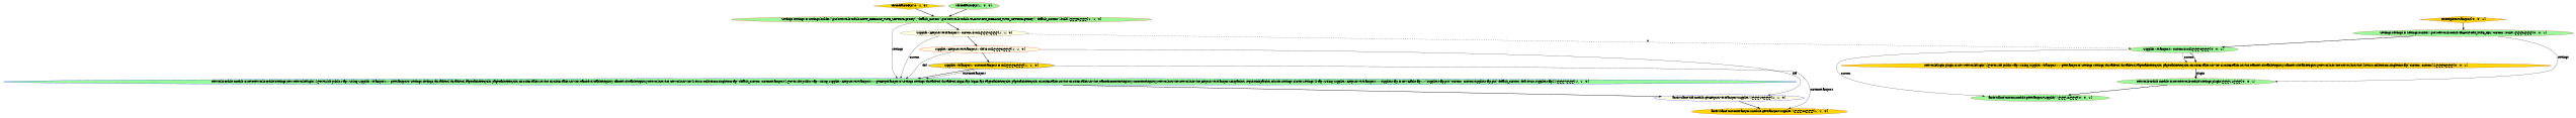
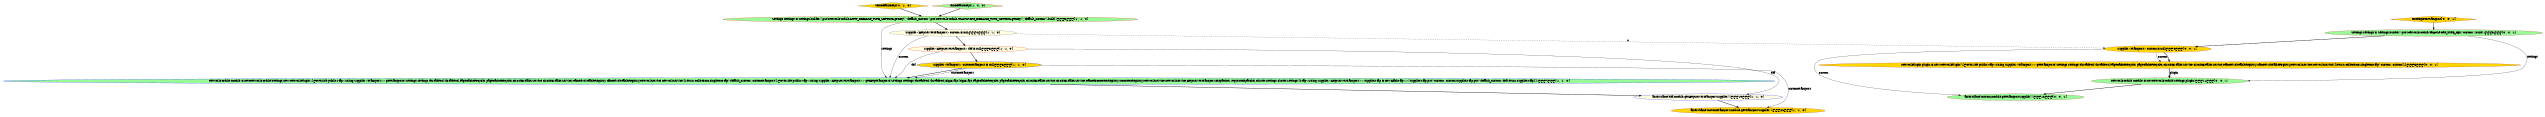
  digraph {
    node [color=brown fillcolor=palegreen shape=ellipse style=filled]
    edge [style=bold]
    n1 [color=red label="Settings settings = Settings.builder().put(NetworkModule.HTTP_DEFAULT_TYPE_SETTING.getKey(),\"default_custom\").put(NetworkModule.TRANSPORT_DEFAULT_TYPE_SETTING.getKey(),\"default_custom\").build()@@@3@@@['1', '1', '0']"]
    n2 [color=blue label="NetworkModule module = newNetworkModule(settings,new NetworkPlugin(){@Override public Map<String,Supplier<Transport>> getTransports(Settings settings,ThreadPool threadPool,PageCacheRecycler pageCacheRecycler,CircuitBreakerService circuitBreakerService,NamedWriteableRegistry namedWriteableRegistry,NetworkService networkService){return Collections.singletonMap(\"default_custom\",customTransport)}@Override public Map<String,Supplier<HttpServerTransport>> getHttpTransports(Settings settings,ThreadPool threadPool,BigArrays bigArrays,PageCacheRecycler pageCacheRecycler,CircuitBreakerService circuitBreakerService,NamedXContentRegistry xContentRegistry,NetworkService networkService,HttpServerTransport.Dispatcher requestDispatcher,ClusterSettings clusterSettings){Map<String,Supplier<HttpServerTransport>> supplierMap = new HashMap<>()supplierMap.put(\"custom\",custom)supplierMap.put(\"default_custom\",def)return supplierMap}})@@@7@@@['1', '1', '0']"]
    n3 [color=gray40 fillcolor=lightyellow label="Supplier<HttpServerTransport> custom = null@@@4@@@['1', '1', '0']"]
    n4 [color=blue fillcolor=lightyellow label="assertSame(def,module.getHttpServerTransportSupplier())@@@19@@@['1', '1', '0']"]
    n5 [color=red fillcolor=lightyellow label="Supplier<HttpServerTransport> def = null@@@5@@@['1', '1', '0']"]
-   n6 [label="Supplier<Transport> custom = null@@@4@@@['0', '0', '1']"]
+   n6 [fillcolor=gold label="Supplier<Transport> custom = null@@@4@@@['0', '0', '1']"]
    n7 [fillcolor=gold label="NetworkPlugin plugin = new NetworkPlugin(){@Override public Map<String,Supplier<Transport>> getTransports(Settings settings,ThreadPool threadPool,PageCacheRecycler pageCacheRecycler,CircuitBreakerService circuitBreakerService,NamedWriteableRegistry namedWriteableRegistry,NetworkService networkService){return Collections.singletonMap(\"custom\",custom)}}@@@5@@@['0', '0', '1']"]
    n8 [label="NetworkModule module = newNetworkModule(settings,plugin)@@@11@@@['0', '0', '1']"]
    n9 [label="assertSame(custom,module.getTransportSupplier())@@@12@@@['0', '0', '1']"]
    n10 [fillcolor=gold label="assertSame(customTransport,module.getTransportSupplier())@@@20@@@['1', '1', '0']"]
    n11 [color=gray40 fillcolor=gold label="testDefaultKeys['0', '1', '0']" shape=diamond]
    n12 [color=blue fillcolor=gold label="Supplier<Transport> customTransport = null@@@6@@@['1', '1', '0']"]
-   n13 [color=red label="testDefaultKeys['1', '0', '0']"]
+   n13 [color=red label="testDefaultKeys['1', '0', '0']" shape=diamond]
    n14 [fillcolor=gold label="testRegisterTransport['0', '0', '1']" shape=diamond]
    n15 [label="Settings settings = Settings.builder().put(NetworkModule.TRANSPORT_TYPE_KEY,\"custom\").build()@@@3@@@['0', '0', '1']"]
    n1 -> n2 [label=settings style=solid]
    n1 -> n3
    n2 -> n4
    n3 -> n2 [label=custom style=solid]
    n3 -> n5
    n3 -> n6 [label=0 style=dashed]
    n4 -> n10
    n5 -> n2 [label=def style=solid]
    n5 -> n4 [label=def style=solid]
    n5 -> n12
    n6 -> n7 [label=custom style=solid]
    n6 -> n7
    n6 -> n9 [label=custom style=solid]
    n7 -> n8
    n7 -> n8 [label=plugin style=solid]
    n8 -> n9
    n11 -> n1
    n12 -> n2
    n12 -> n2 [label=customTransport style=solid]
    n12 -> n10 [label=customTransport style=solid]
    n13 -> n1
    n14 -> n15
    n15 -> n6
    n15 -> n8 [label=settings style=solid]
  }
